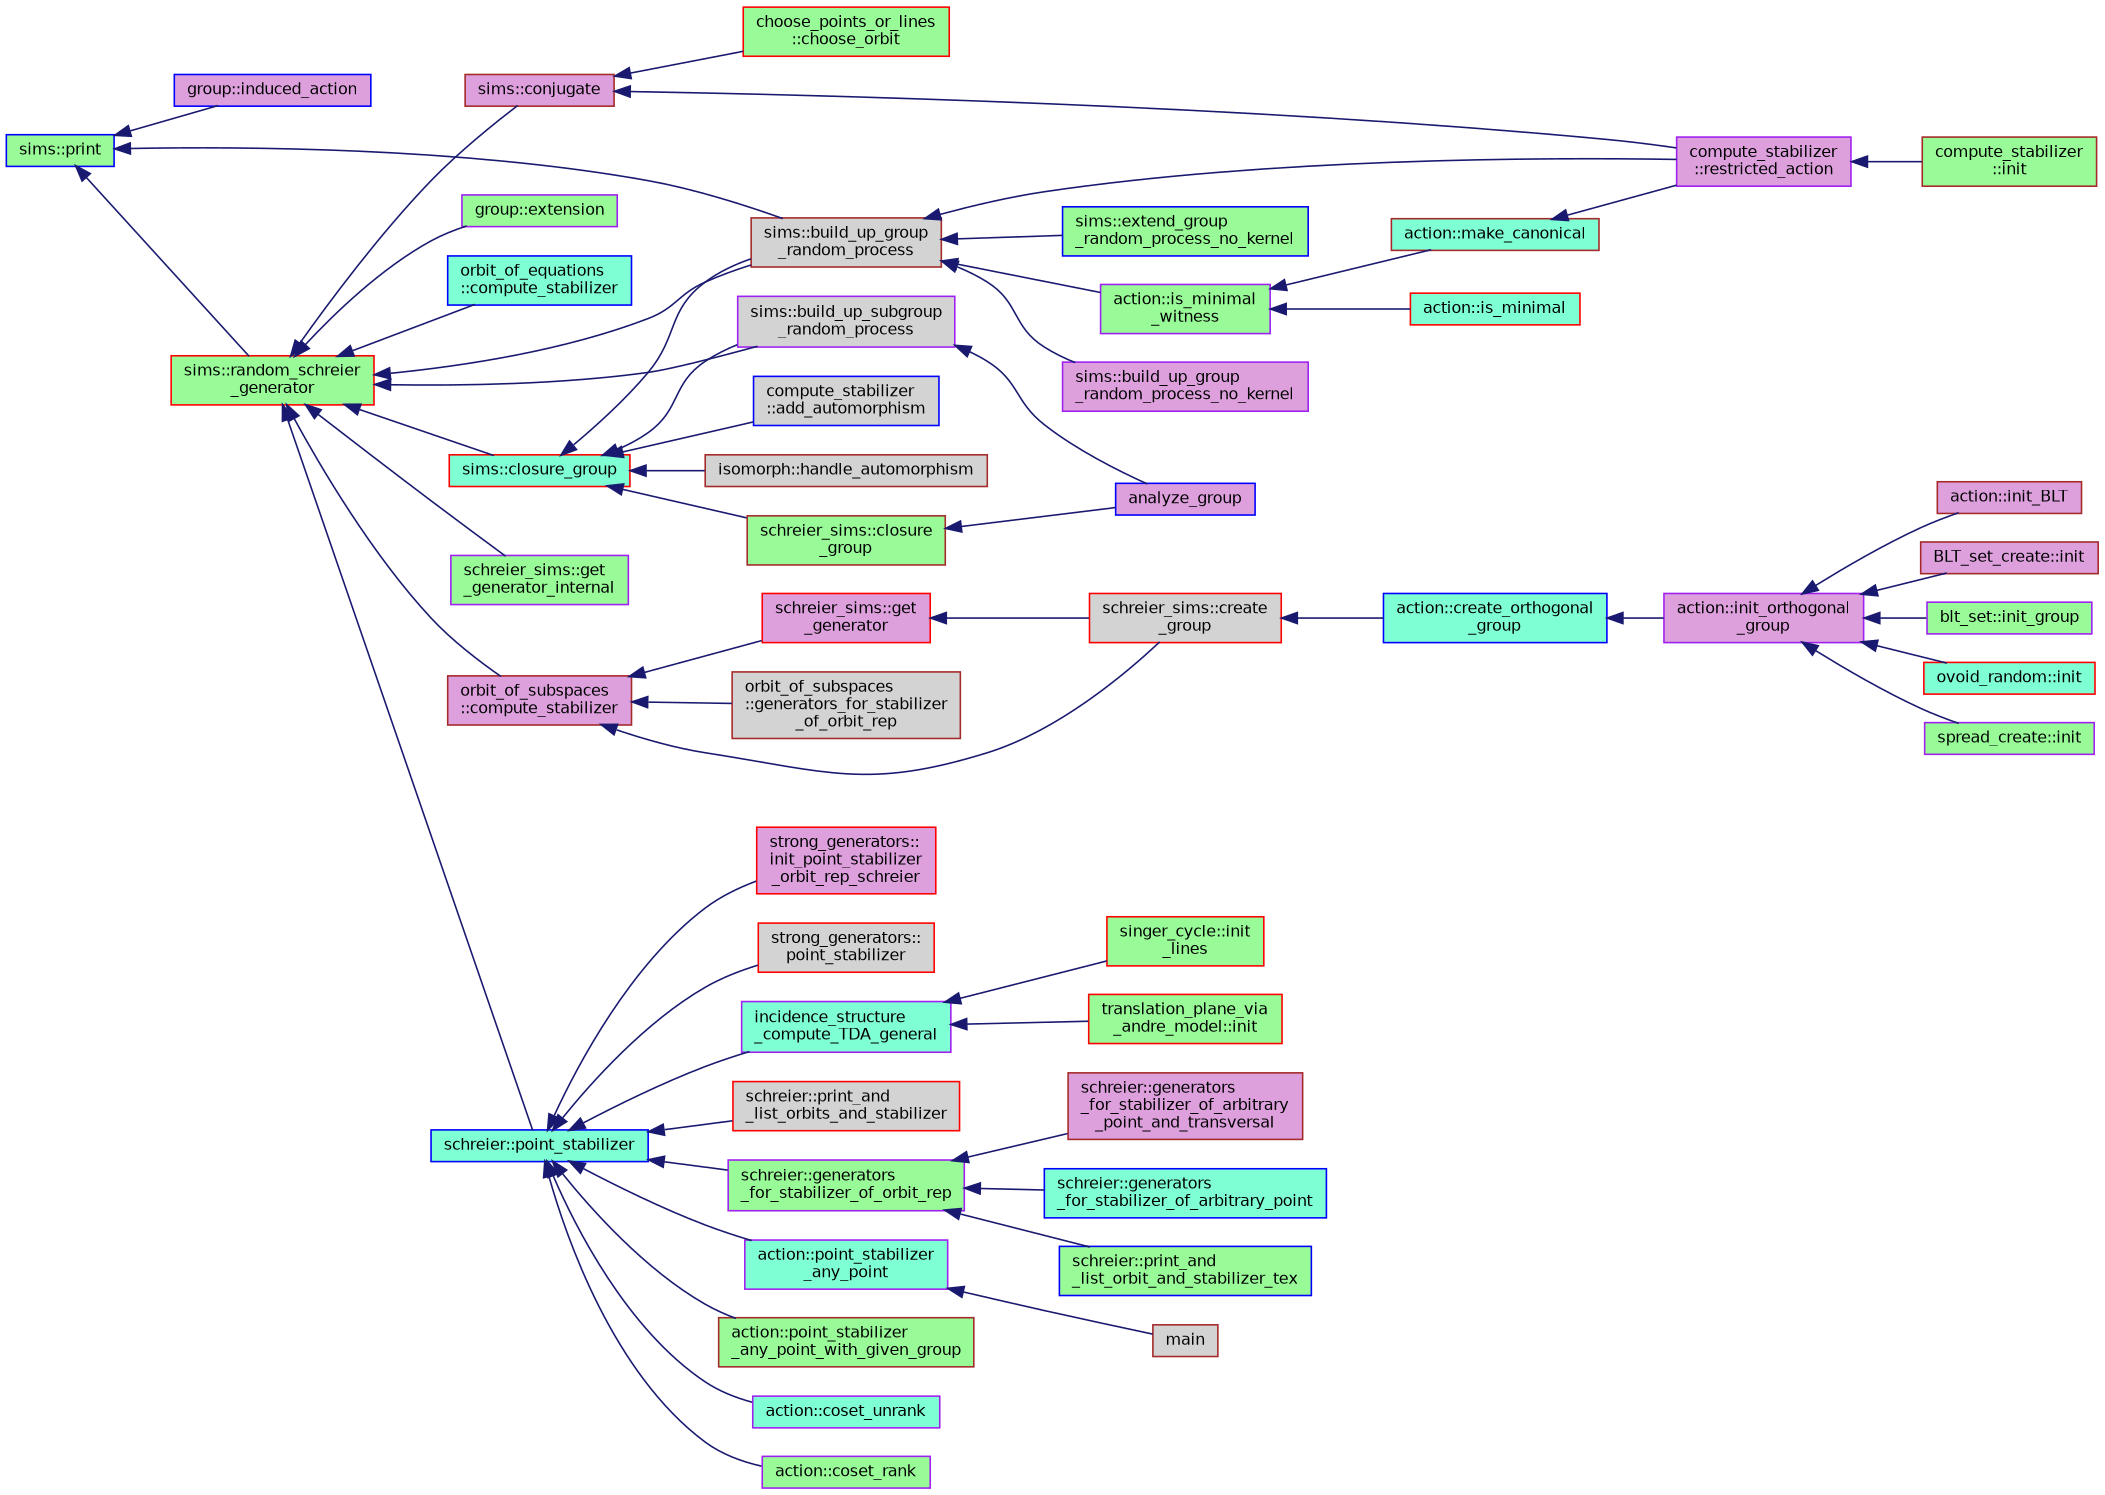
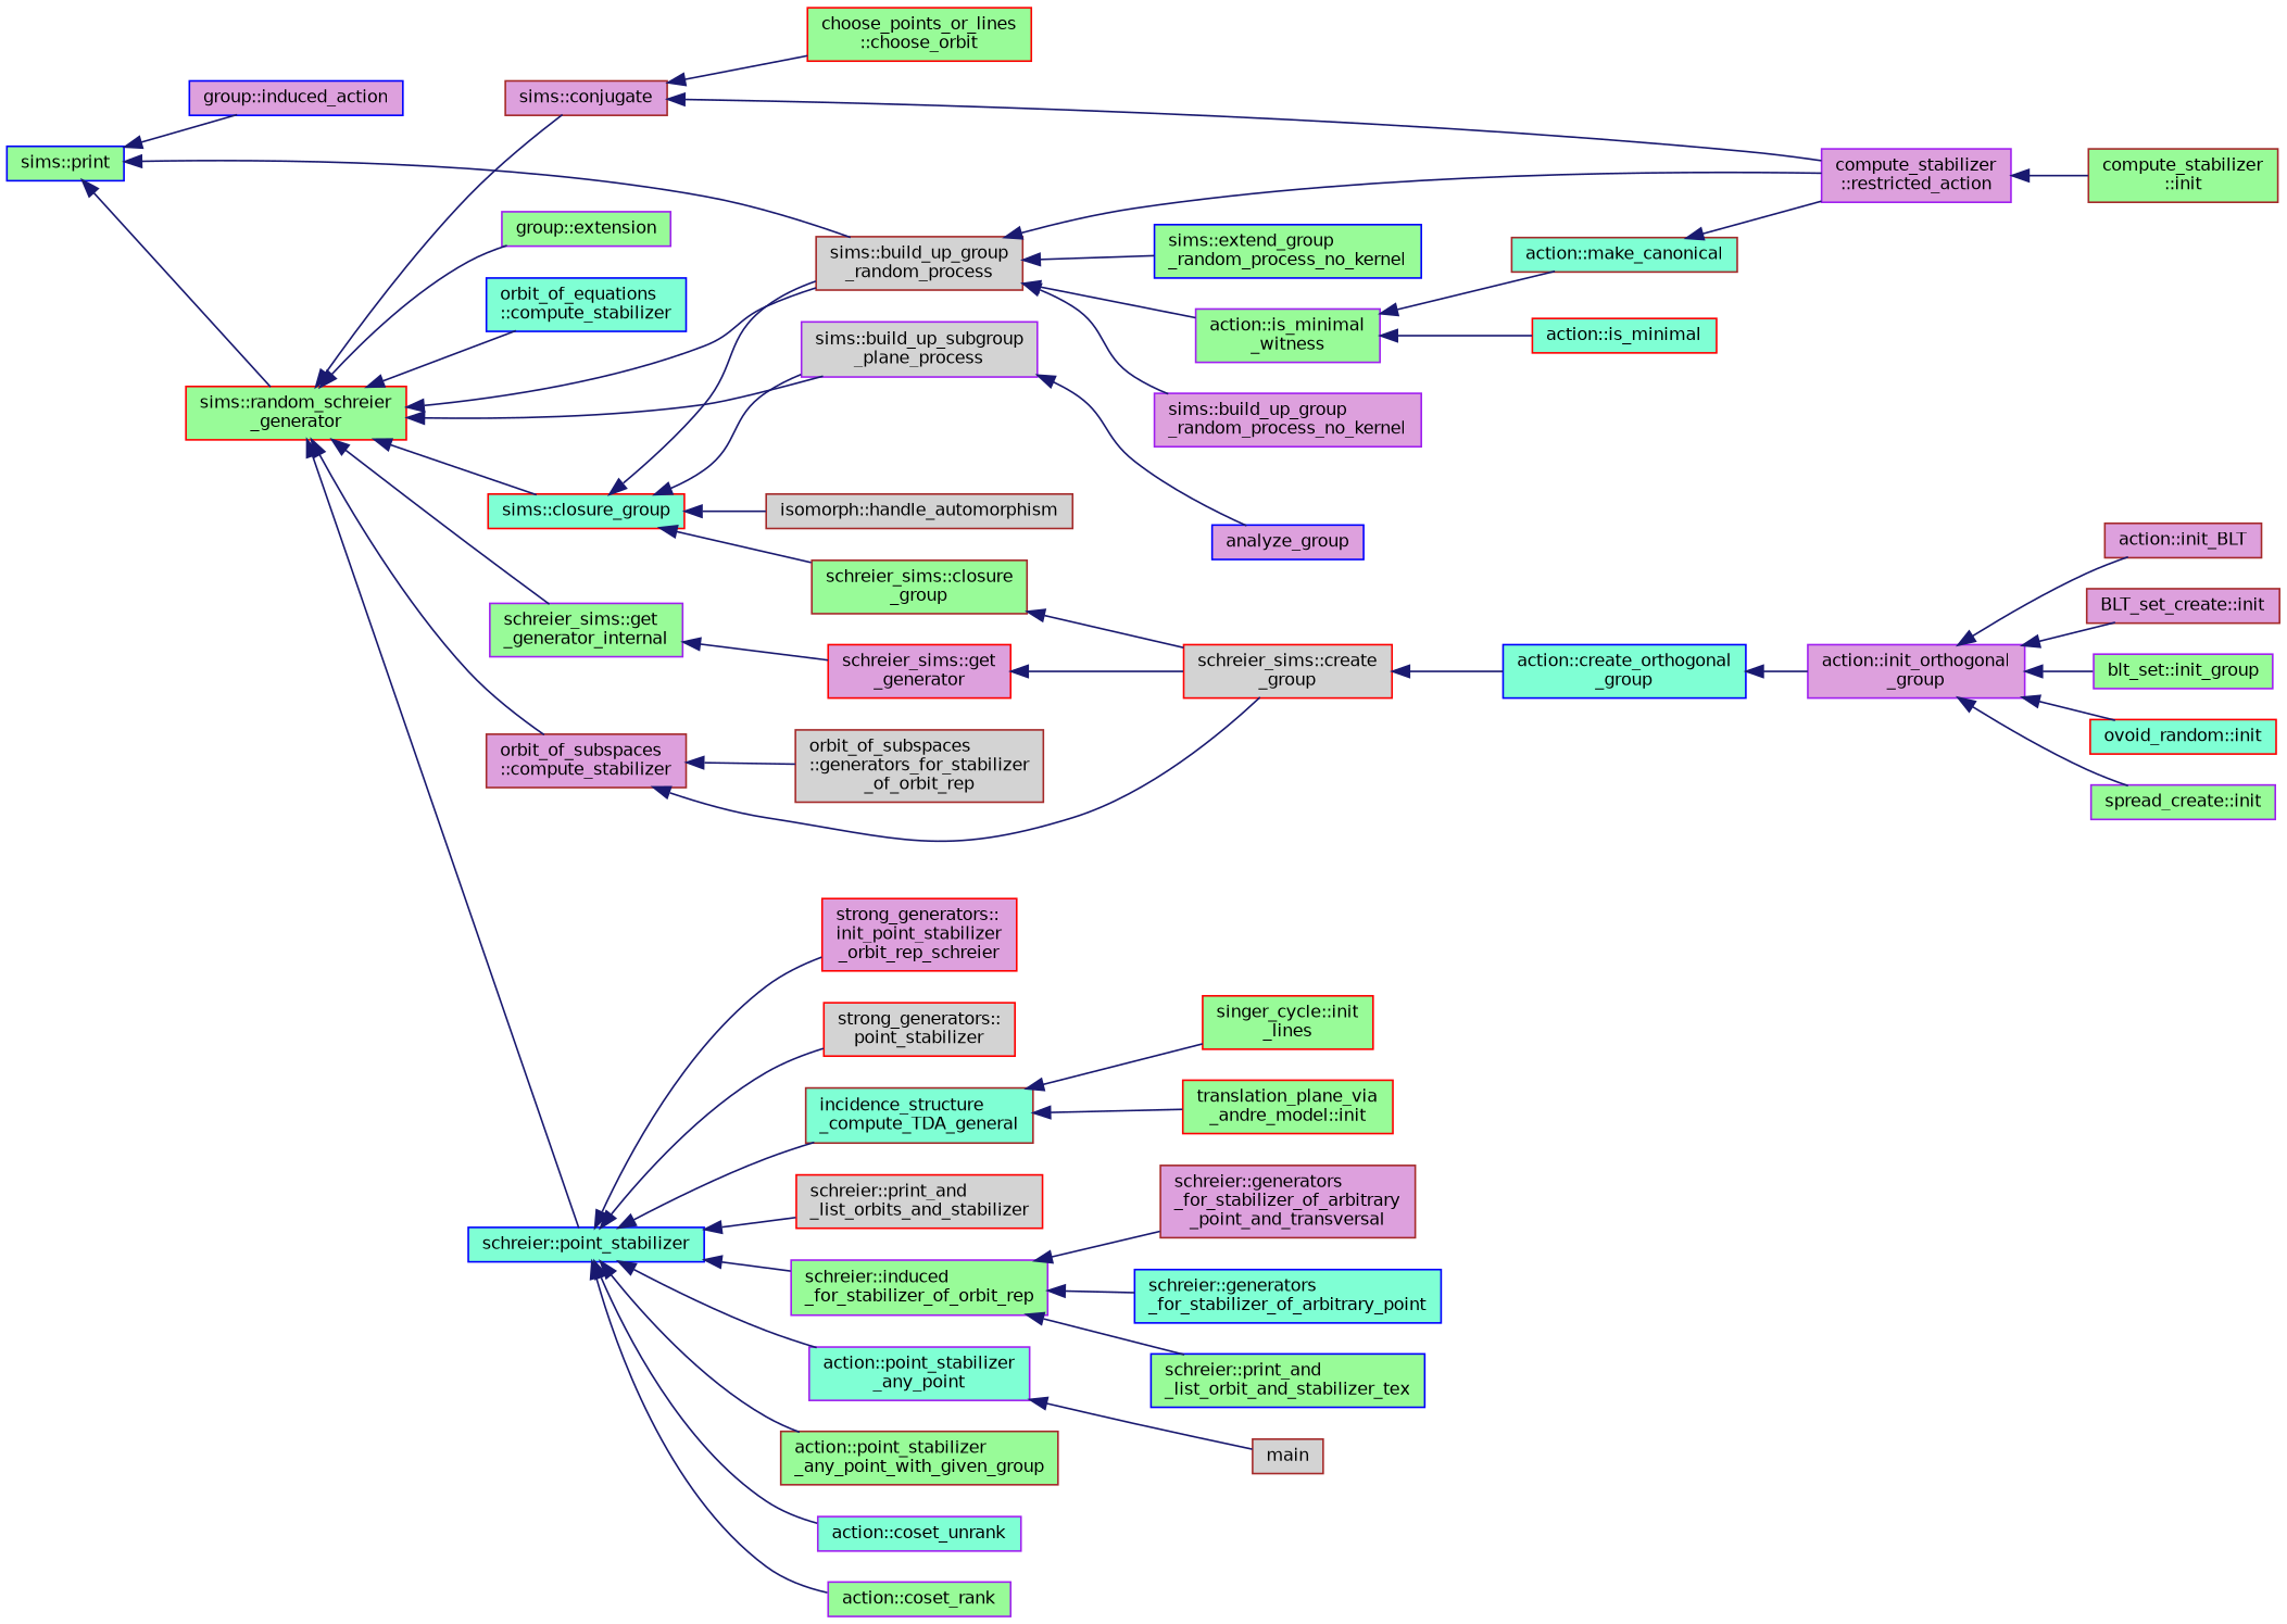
  digraph {
    rankdir=LR
    node [color=brown fillcolor=palegreen fontname=Helvetica fontsize=10 shape=record style=filled]
    edge [color=midnightblue dir=back fontname=Helvetica fontsize=10 labelfontname=Helvetica labelfontsize=10 style=solid]
    n1 [color=blue fontcolor=black height=0.2 label="sims::print" width=0.4]
    n2 [color=blue fillcolor=plum height=0.2 label="group::induced_action" width=0.4]
    n3 [color=red height=0.2 label="sims::random_schreier\l_generator" width=0.4]
    n4 [fillcolor=lightgrey height=0.2 label="sims::build_up_group\l_random_process" width=0.4]
    n5 [color=red fillcolor=lightgrey height=0.2 label="schreier_sims::create\l_group" width=0.4]
    n6 [color=blue fillcolor=aquamarine height=0.2 label="action::create_orthogonal\l_group" width=0.4]
    n7 [color=blue fillcolor=aquamarine height=0.2 label="schreier::point_stabilizer" width=0.4]
    n8 [color=purple height=0.2 label="group::extension" width=0.4]
    n9 [color=purple height=0.2 label="schreier_sims::get\l_generator_internal" width=0.4]
    n10 [fillcolor=plum height=0.2 label="sims::conjugate" width=0.4]
    n11 [color=red fillcolor=aquamarine height=0.2 label="sims::closure_group" width=0.4]
-   n12 [color=purple fillcolor=lightgrey height=0.2 label="sims::build_up_subgroup\l_random_process" width=0.4]
+   n12 [color=purple fillcolor=lightgrey height=0.2 label="sims::build_up_subgroup\l_plane_process" width=0.4]
    n13 [color=blue fillcolor=aquamarine height=0.2 label="orbit_of_equations\l::compute_stabilizer" width=0.4]
    n14 [fillcolor=plum height=0.2 label="orbit_of_subspaces\l::compute_stabilizer" width=0.4]
    n15 [color=purple fillcolor=plum height=0.2 label="compute_stabilizer\l::restricted_action" width=0.4]
    n16 [color=purple height=0.2 label="action::is_minimal\l_witness" width=0.4]
    n17 [color=purple fillcolor=plum height=0.2 label="sims::build_up_group\l_random_process_no_kernel" width=0.4]
    n18 [color=blue height=0.2 label="sims::extend_group\l_random_process_no_kernel" width=0.4]
    n19 [color=purple fillcolor=plum height=0.2 label="action::init_orthogonal\l_group" width=0.4]
    n20 [color=purple height=0.2 label="blt_set::init_group" width=0.4]
    n21 [color=red fillcolor=aquamarine height=0.2 label="ovoid_random::init" width=0.4]
    n22 [color=purple height=0.2 label="spread_create::init" width=0.4]
    n23 [fillcolor=plum height=0.2 label="action::init_BLT" width=0.4]
    n24 [fillcolor=plum height=0.2 label="BLT_set_create::init" width=0.4]
-   n25 [color=purple fillcolor=aquamarine height=0.2 label="incidence_structure\l_compute_TDA_general" width=0.4]
+   n25 [fillcolor=aquamarine height=0.2 label="incidence_structure\l_compute_TDA_general" width=0.4]
    n26 [color=red fillcolor=lightgrey height=0.2 label="schreier::print_and\l_list_orbits_and_stabilizer" width=0.4]
-   n27 [color=purple height=0.2 label="schreier::generators\l_for_stabilizer_of_orbit_rep" width=0.4]
+   n27 [color=purple height=0.2 label="schreier::induced\l_for_stabilizer_of_orbit_rep" width=0.4]
    n28 [color=purple fillcolor=aquamarine height=0.2 label="action::point_stabilizer\l_any_point" width=0.4]
    n29 [height=0.2 label="action::point_stabilizer\l_any_point_with_given_group" width=0.4]
    n30 [color=purple fillcolor=aquamarine height=0.2 label="action::coset_unrank" width=0.4]
    n31 [color=purple height=0.2 label="action::coset_rank" width=0.4]
    n32 [color=red fillcolor=plum height=0.2 label="strong_generators::\linit_point_stabilizer\l_orbit_rep_schreier" width=0.4]
    n33 [color=red fillcolor=lightgrey height=0.2 label="strong_generators::\lpoint_stabilizer" width=0.4]
    n34 [color=red fillcolor=plum height=0.2 label="schreier_sims::get\l_generator" width=0.4]
    n35 [color=red height=0.2 label="choose_points_or_lines\l::choose_orbit" width=0.4]
    n36 [height=0.2 label="schreier_sims::closure\l_group" width=0.4]
-   n37 [color=blue fillcolor=lightgrey height=0.2 label="compute_stabilizer\l::add_automorphism" width=0.4]
    n38 [fillcolor=lightgrey height=0.2 label="isomorph::handle_automorphism" width=0.4]
    n39 [color=blue fillcolor=plum height=0.2 label=analyze_group width=0.4]
    n40 [fillcolor=lightgrey height=0.2 label="orbit_of_subspaces\l::generators_for_stabilizer\l_of_orbit_rep" width=0.4]
    n41 [color=red height=0.2 label="singer_cycle::init\l_lines" width=0.4]
    n42 [color=red height=0.2 label="translation_plane_via\l_andre_model::init" width=0.4]
    n43 [color=blue height=0.2 label="schreier::print_and\l_list_orbit_and_stabilizer_tex" width=0.4]
    n44 [fillcolor=plum height=0.2 label="schreier::generators\l_for_stabilizer_of_arbitrary\l_point_and_transversal" width=0.4]
    n45 [color=blue fillcolor=aquamarine height=0.2 label="schreier::generators\l_for_stabilizer_of_arbitrary_point" width=0.4]
    n46 [fillcolor=lightgrey height=0.2 label=main width=0.4]
    n47 [height=0.2 label="compute_stabilizer\l::init" width=0.4]
    n48 [color=red fillcolor=aquamarine height=0.2 label="action::is_minimal" width=0.4]
    n49 [fillcolor=aquamarine height=0.2 label="action::make_canonical" width=0.4]
    n1 -> n2
    n1 -> n3
    n1 -> n4
    n3 -> n4
    n3 -> n7
    n3 -> n8
    n3 -> n9
    n3 -> n10
    n3 -> n11
    n3 -> n12
    n3 -> n13
    n3 -> n14
    n4 -> n15
    n4 -> n16
    n4 -> n17
    n4 -> n18
    n5 -> n6
    n6 -> n19
    n7 -> n25
    n7 -> n26
    n7 -> n27
    n7 -> n28
    n7 -> n29
    n7 -> n30
    n7 -> n31
    n7 -> n32
    n7 -> n33
-   n14 -> n34
+   n9 -> n34
    n10 -> n15
    n10 -> n35
    n11 -> n4
    n11 -> n12
    n11 -> n36
-   n11 -> n37
    n11 -> n38
    n12 -> n39
    n14 -> n5
    n14 -> n40
    n15 -> n47
    n16 -> n48
    n16 -> n49
    n19 -> n20
    n19 -> n21
    n19 -> n22
    n19 -> n23
    n19 -> n24
    n25 -> n41
    n25 -> n42
    n27 -> n43
    n27 -> n44
    n27 -> n45
    n28 -> n46
    n34 -> n5
-   n36 -> n39
+   n36 -> n5
    n49 -> n15
  }
